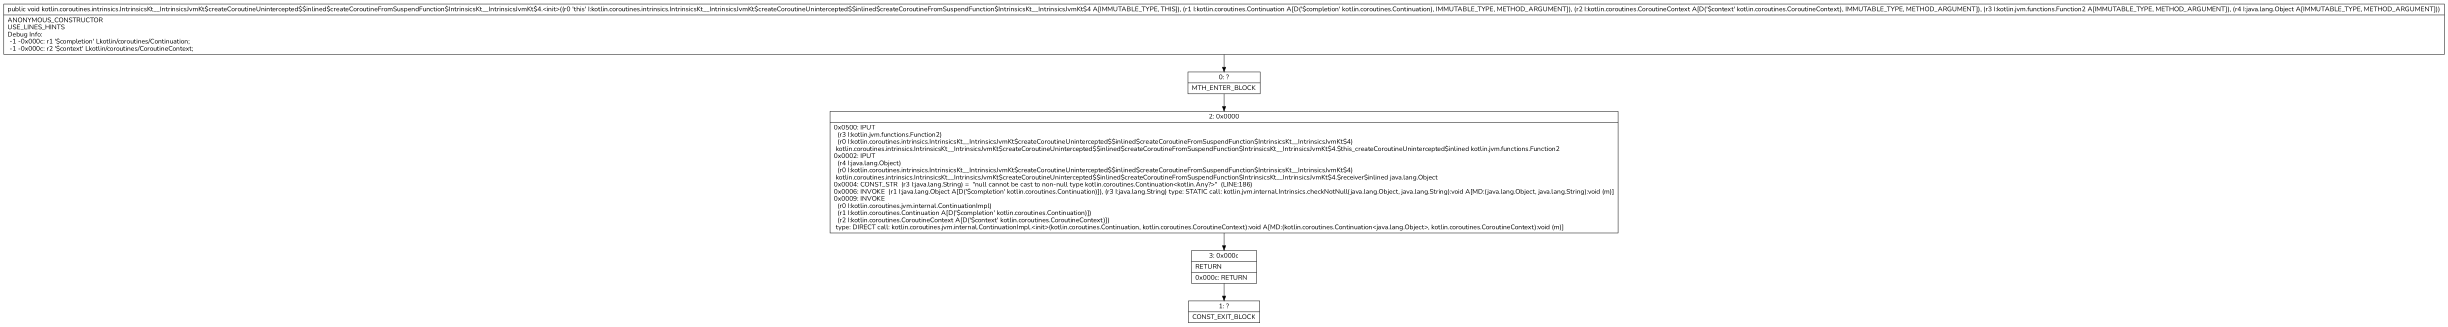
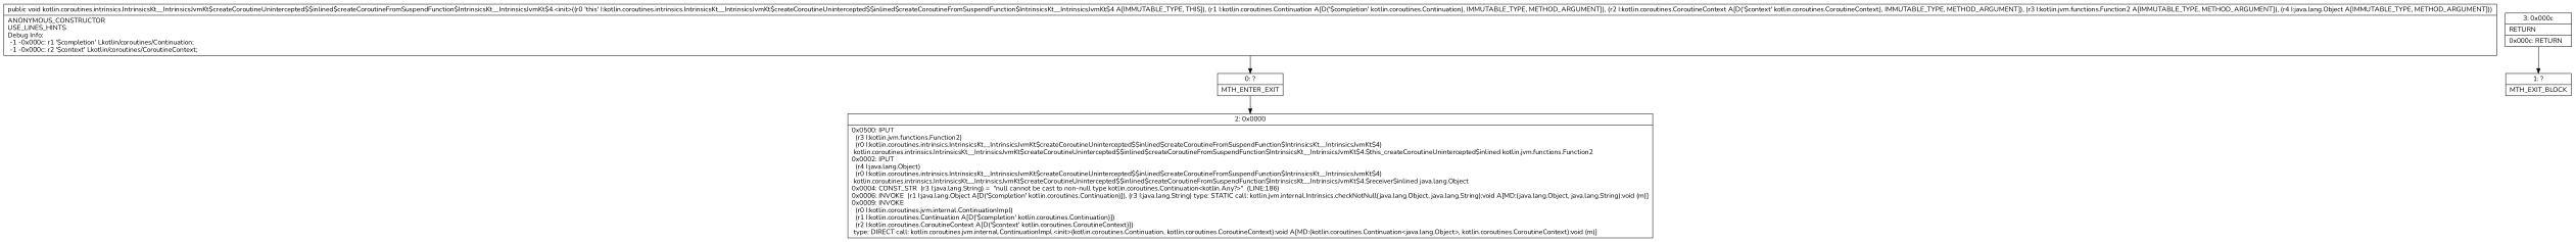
  digraph {
    fontname=Nunito
    node [fontname=Nunito shape=record]
    edge [fontname=Nunito]
-   n1 [label="{0\:\ ?|MTH_ENTER_BLOCK\l}"]
+   n1 [label="{0\:\ ?|MTH_ENTER_EXIT\l}"]
    n2 [label="{2\:\ 0x0000|0x0500: IPUT  \l  (r3 I:kotlin.jvm.functions.Function2)\l  (r0 I:kotlin.coroutines.intrinsics.IntrinsicsKt__IntrinsicsJvmKt$createCoroutineUnintercepted$$inlined$createCoroutineFromSuspendFunction$IntrinsicsKt__IntrinsicsJvmKt$4)\l kotlin.coroutines.intrinsics.IntrinsicsKt__IntrinsicsJvmKt$createCoroutineUnintercepted$$inlined$createCoroutineFromSuspendFunction$IntrinsicsKt__IntrinsicsJvmKt$4.$this_createCoroutineUnintercepted$inlined kotlin.jvm.functions.Function2 \l0x0002: IPUT  \l  (r4 I:java.lang.Object)\l  (r0 I:kotlin.coroutines.intrinsics.IntrinsicsKt__IntrinsicsJvmKt$createCoroutineUnintercepted$$inlined$createCoroutineFromSuspendFunction$IntrinsicsKt__IntrinsicsJvmKt$4)\l kotlin.coroutines.intrinsics.IntrinsicsKt__IntrinsicsJvmKt$createCoroutineUnintercepted$$inlined$createCoroutineFromSuspendFunction$IntrinsicsKt__IntrinsicsJvmKt$4.$receiver$inlined java.lang.Object \l0x0004: CONST_STR  (r3 I:java.lang.String) =  \"null cannot be cast to non\-null type kotlin.coroutines.Continuation\<kotlin.Any?\>\"  (LINE:186)\l0x0006: INVOKE  (r1 I:java.lang.Object A[D('$completion' kotlin.coroutines.Continuation)]), (r3 I:java.lang.String) type: STATIC call: kotlin.jvm.internal.Intrinsics.checkNotNull(java.lang.Object, java.lang.String):void A[MD:(java.lang.Object, java.lang.String):void (m)]\l0x0009: INVOKE  \l  (r0 I:kotlin.coroutines.jvm.internal.ContinuationImpl)\l  (r1 I:kotlin.coroutines.Continuation A[D('$completion' kotlin.coroutines.Continuation)])\l  (r2 I:kotlin.coroutines.CoroutineContext A[D('$context' kotlin.coroutines.CoroutineContext)])\l type: DIRECT call: kotlin.coroutines.jvm.internal.ContinuationImpl.\<init\>(kotlin.coroutines.Continuation, kotlin.coroutines.CoroutineContext):void A[MD:(kotlin.coroutines.Continuation\<java.lang.Object\>, kotlin.coroutines.CoroutineContext):void (m)]\l}"]
    n3 [label="{3\:\ 0x000c|RETURN\l|0x000c: RETURN   \l}"]
-   n4 [label="{1\:\ ?|CONST_EXIT_BLOCK\l}"]
+   n4 [label="{1\:\ ?|MTH_EXIT_BLOCK\l}"]
    n5 [label="{public void kotlin.coroutines.intrinsics.IntrinsicsKt__IntrinsicsJvmKt$createCoroutineUnintercepted$$inlined$createCoroutineFromSuspendFunction$IntrinsicsKt__IntrinsicsJvmKt$4.\<init\>((r0 'this' I:kotlin.coroutines.intrinsics.IntrinsicsKt__IntrinsicsJvmKt$createCoroutineUnintercepted$$inlined$createCoroutineFromSuspendFunction$IntrinsicsKt__IntrinsicsJvmKt$4 A[IMMUTABLE_TYPE, THIS]), (r1 I:kotlin.coroutines.Continuation A[D('$completion' kotlin.coroutines.Continuation), IMMUTABLE_TYPE, METHOD_ARGUMENT]), (r2 I:kotlin.coroutines.CoroutineContext A[D('$context' kotlin.coroutines.CoroutineContext), IMMUTABLE_TYPE, METHOD_ARGUMENT]), (r3 I:kotlin.jvm.functions.Function2 A[IMMUTABLE_TYPE, METHOD_ARGUMENT]), (r4 I:java.lang.Object A[IMMUTABLE_TYPE, METHOD_ARGUMENT]))  | ANONYMOUS_CONSTRUCTOR\lUSE_LINES_HINTS\lDebug Info:\l  \-1 \-0x000c: r1 '$completion' Lkotlin\/coroutines\/Continuation;\l  \-1 \-0x000c: r2 '$context' Lkotlin\/coroutines\/CoroutineContext;\l}"]
    n1 -> n2
-   n2 -> n3
    n3 -> n4
    n5 -> n1
  }
